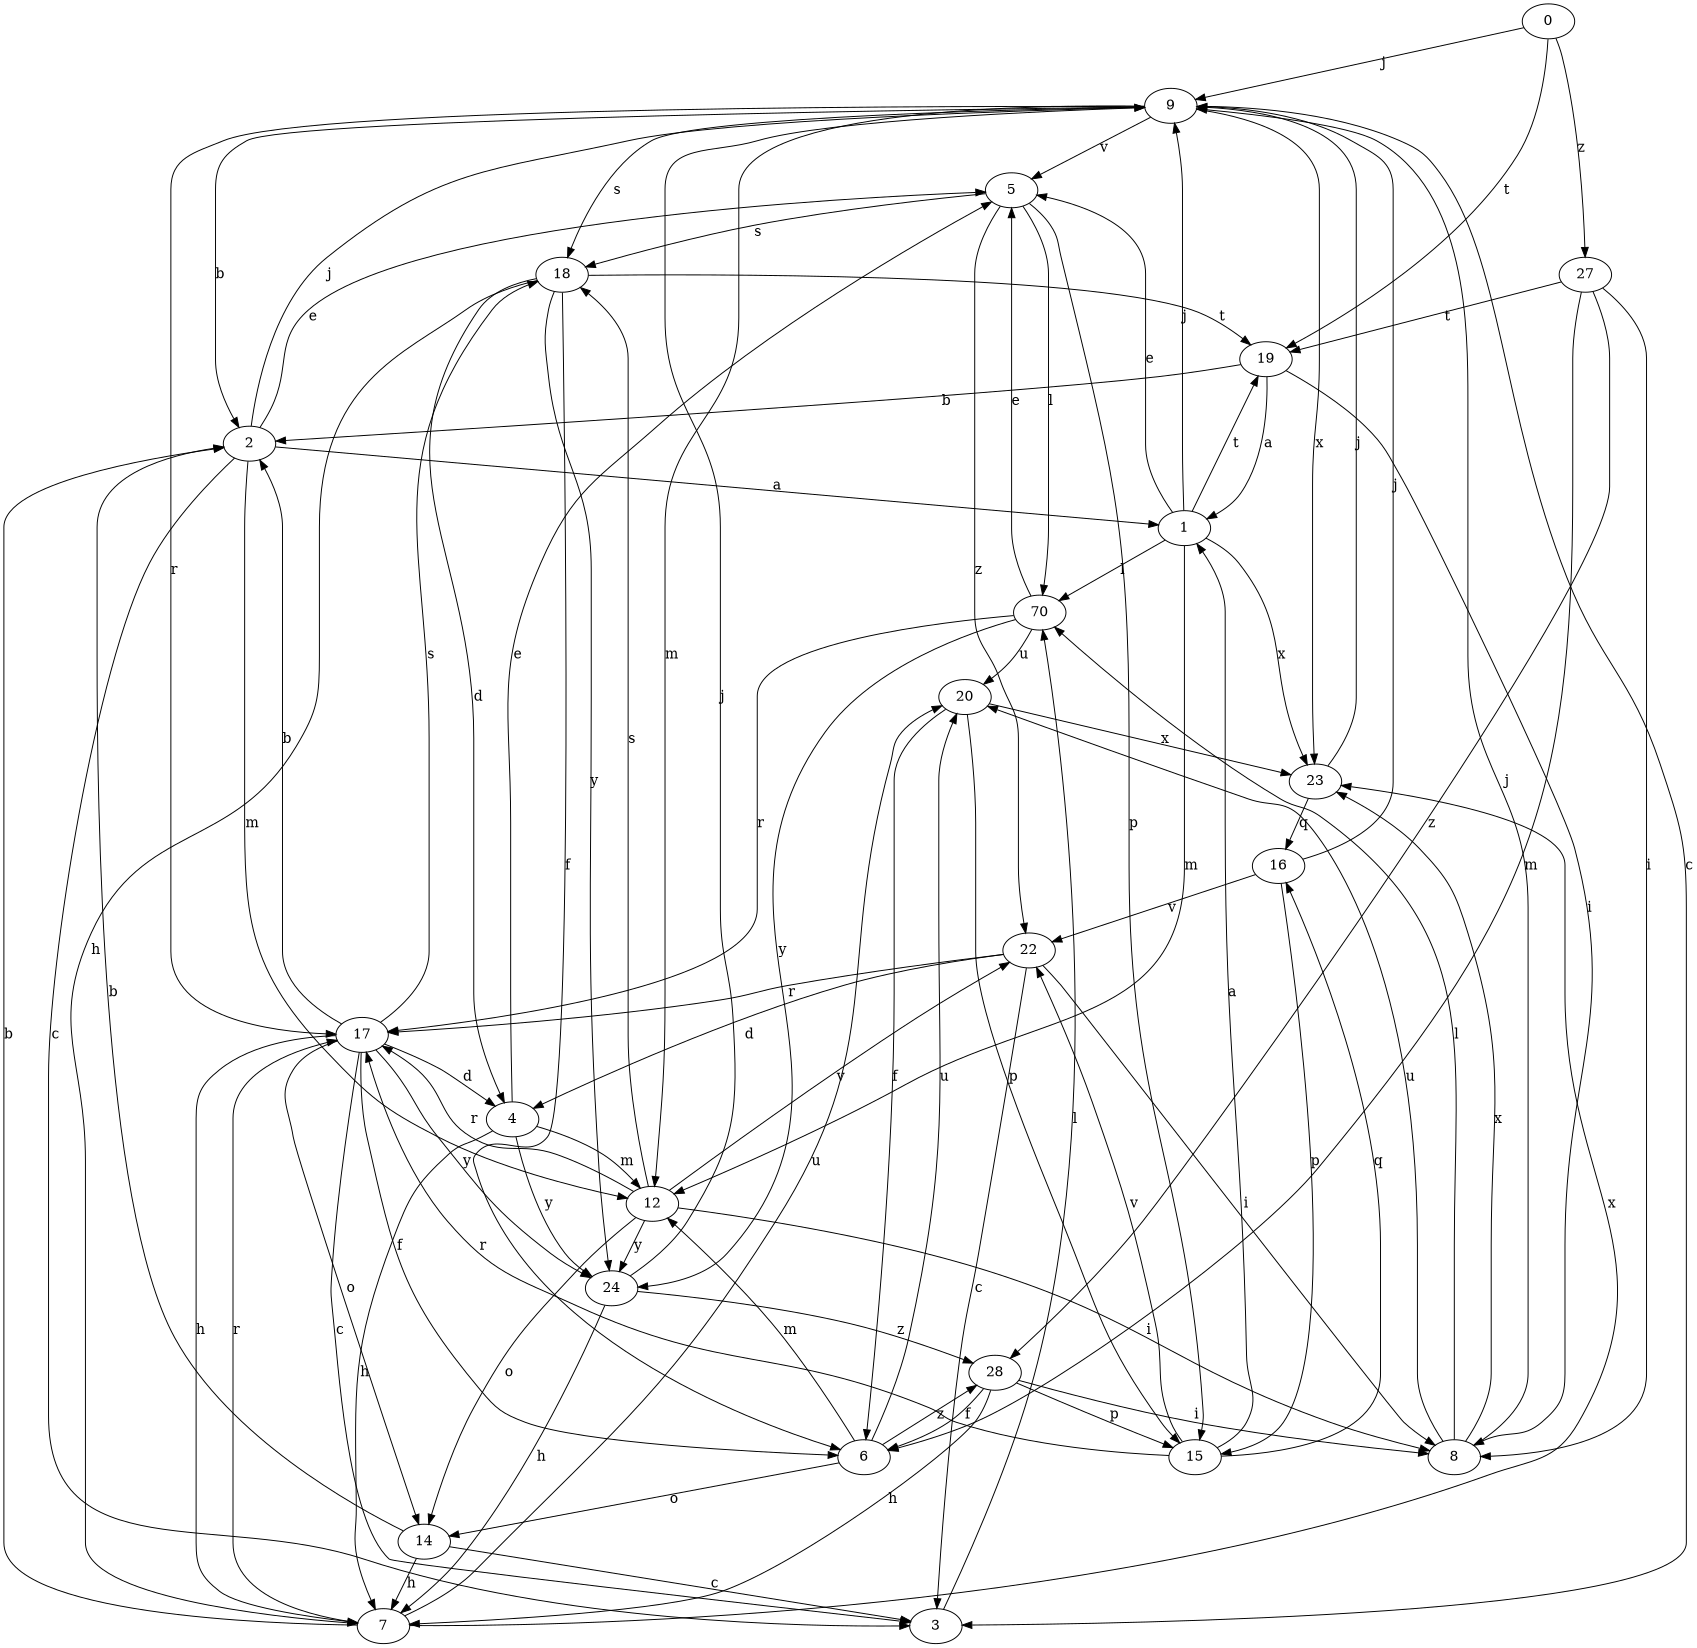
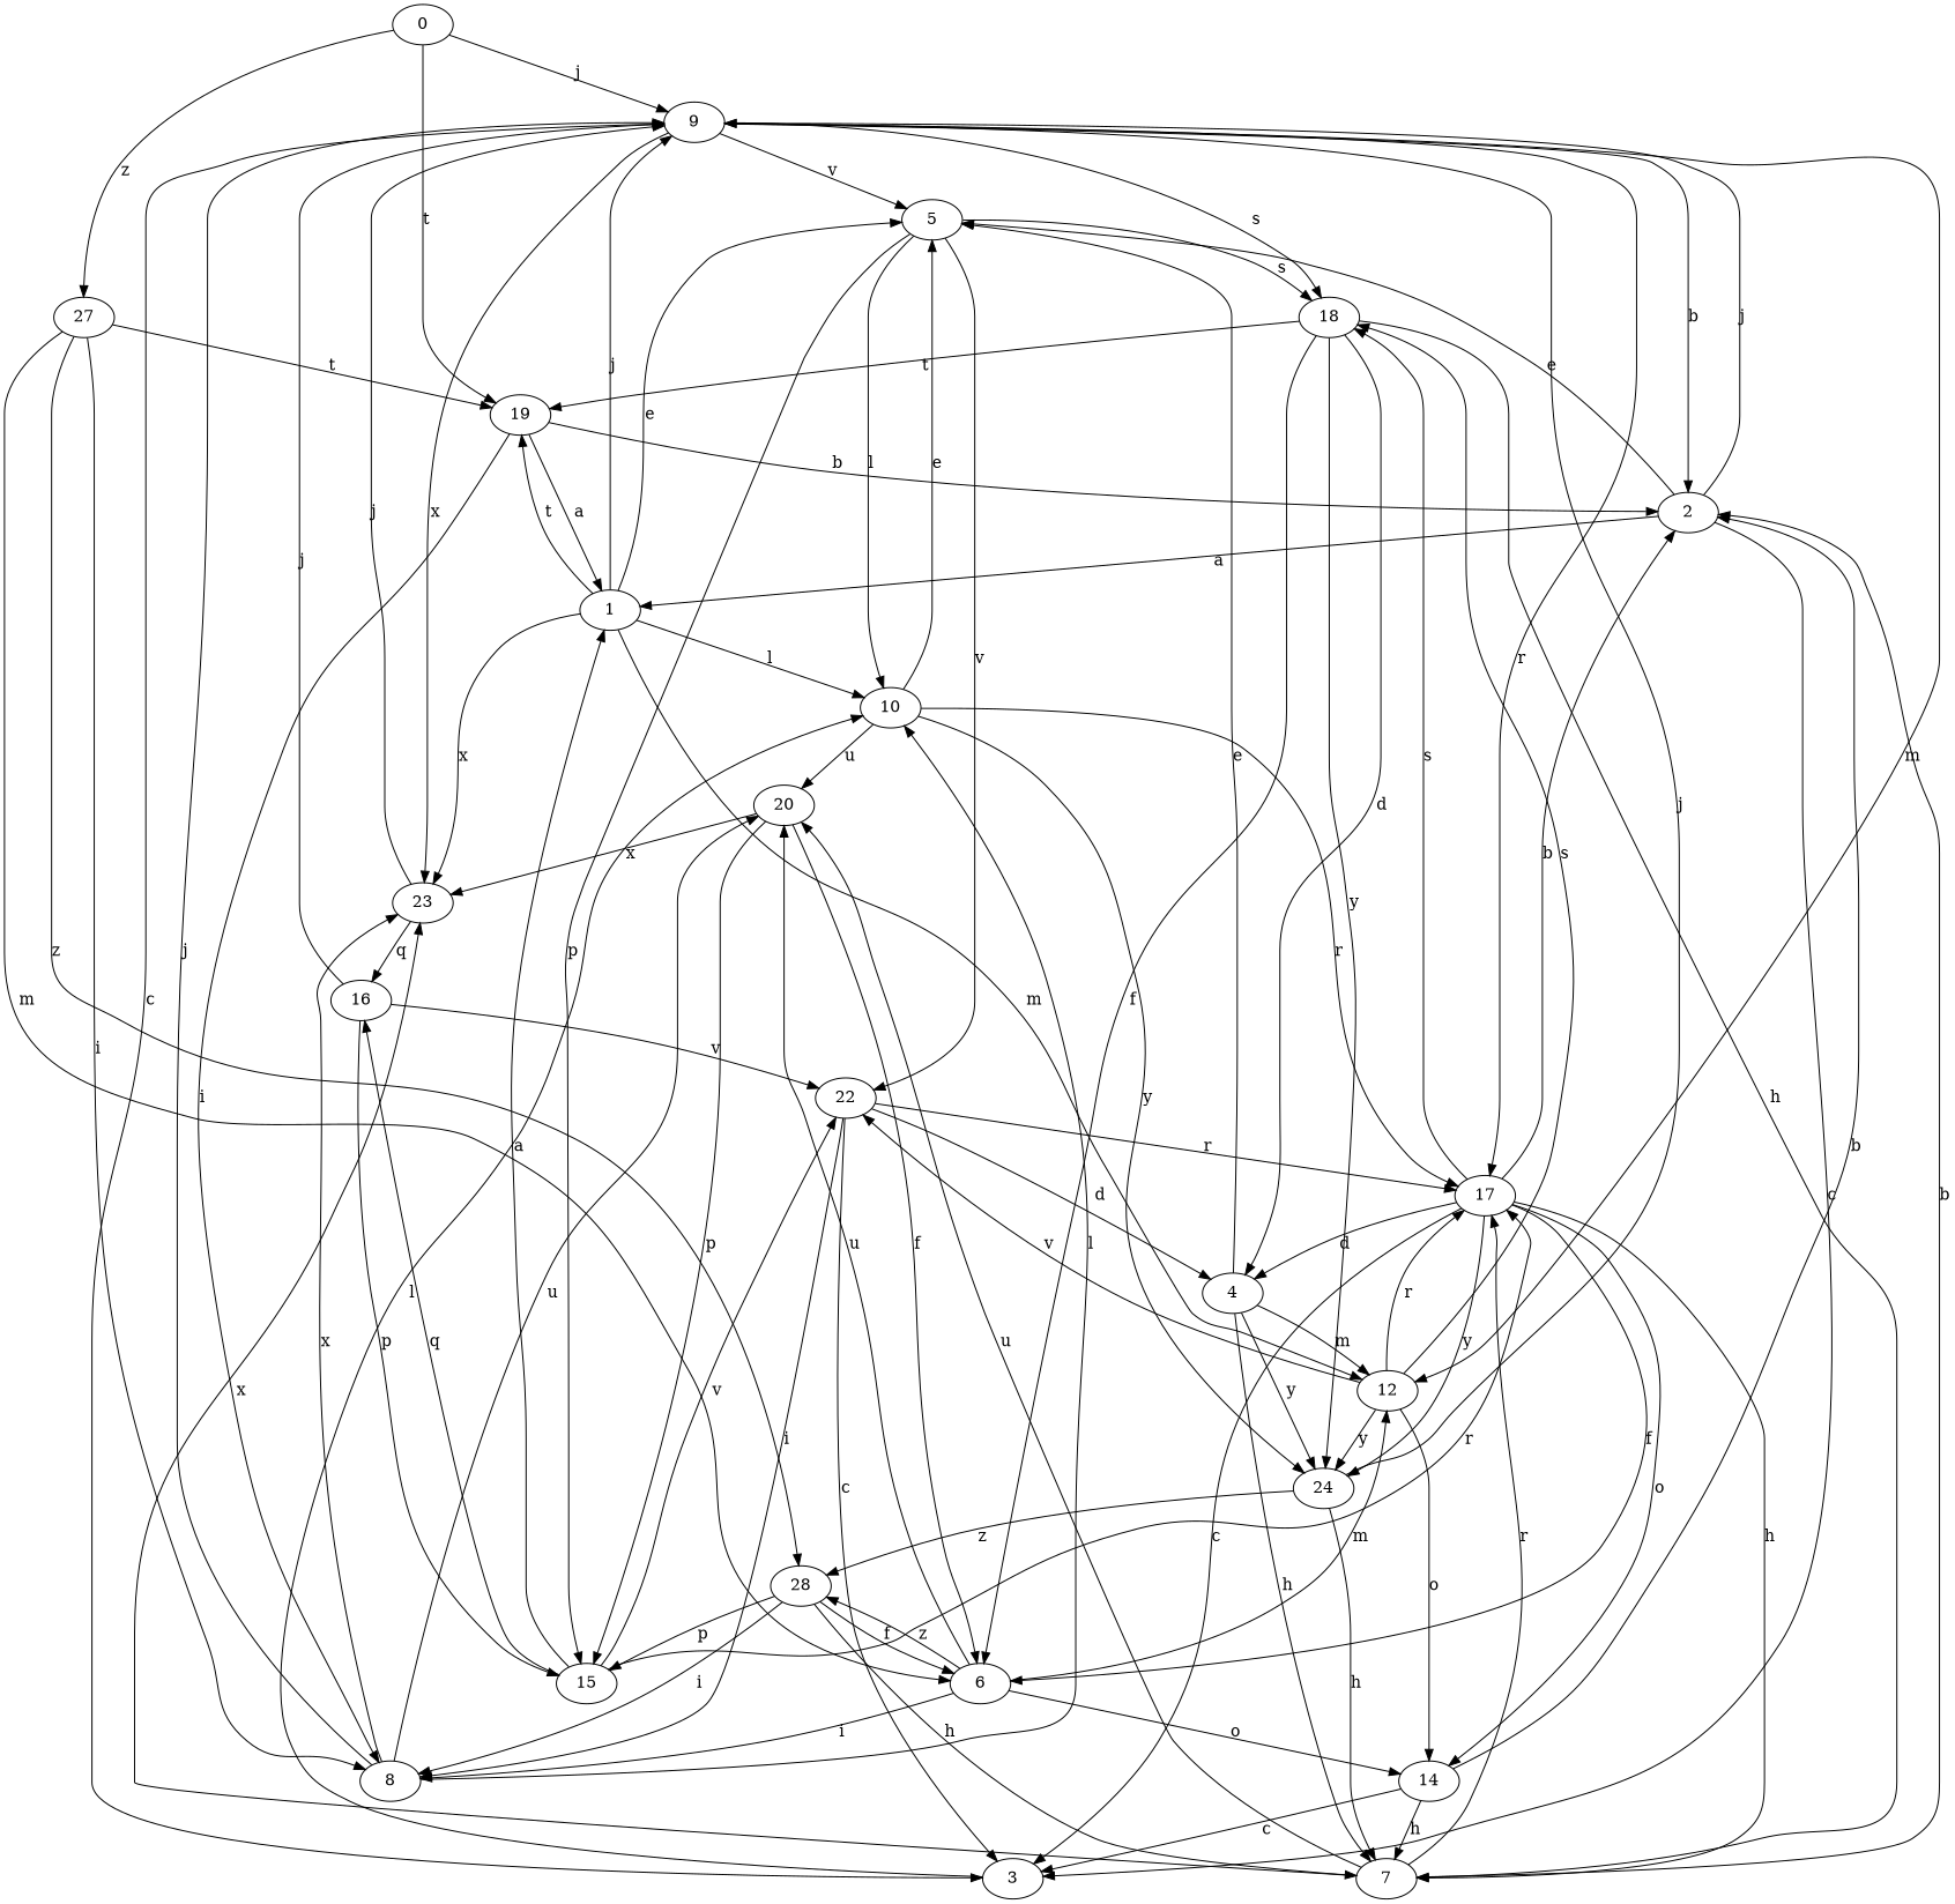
  strict digraph {
    0
    9
    19
    27
    5
    12
    23
    2
    3
    18
    17
    1
    8
    6
    28
-   10 [label=70]
+   10
    15
    22
    24
    20
    14
    16
    4
    7
    0 -> 9 [label=j]
    0 -> 19 [label=t]
    0 -> 27 [label=z]
    9 -> 5 [label=v]
    9 -> 12 [label=m]
    9 -> 23 [label=x]
    9 -> 2 [label=b]
    9 -> 3 [label=c]
    9 -> 18 [label=s]
    9 -> 17 [label=r]
    19 -> 2 [label=b]
    19 -> 1 [label=a]
    19 -> 8 [label=i]
    27 -> 19 [label=t]
    27 -> 8 [label=i]
    27 -> 6 [label=m]
    27 -> 28 [label=z]
    5 -> 18 [label=s]
    5 -> 10 [label=l]
    5 -> 15 [label=p]
-   5 -> 22 [label=z]
+   5 -> 22 [label=v]
    12 -> 18 [label=s]
    12 -> 17 [label=r]
-   12 -> 8 [label=i]
+   6 -> 8 [label=i]
    12 -> 22 [label=v]
    12 -> 24 [label=y]
    12 -> 14 [label=o]
    23 -> 9 [label=j]
    23 -> 16 [label=q]
    2 -> 9 [label=j]
    2 -> 5 [label=e]
-   2 -> 12 [label=m]
    2 -> 3 [label=c]
    2 -> 1 [label=a]
    3 -> 10 [label=l]
    18 -> 19 [label=t]
    18 -> 6 [label=f]
    18 -> 24 [label=y]
    18 -> 4 [label=d]
    18 -> 7 [label=h]
    17 -> 2 [label=b]
    17 -> 3 [label=c]
    17 -> 18 [label=s]
    17 -> 6 [label=f]
    17 -> 24 [label=y]
    17 -> 14 [label=o]
    17 -> 4 [label=d]
    17 -> 7 [label=h]
    1 -> 9 [label=j]
    1 -> 19 [label=t]
    1 -> 5 [label=e]
    1 -> 12 [label=m]
    1 -> 23 [label=x]
    1 -> 10 [label=l]
    8 -> 9 [label=j]
    8 -> 23 [label=x]
    8 -> 10 [label=l]
    8 -> 20 [label=u]
    6 -> 12 [label=m]
    6 -> 28 [label=z]
    6 -> 20 [label=u]
    6 -> 14 [label=o]
    28 -> 8 [label=i]
    28 -> 6 [label=f]
    28 -> 15 [label=p]
    28 -> 7 [label=h]
    10 -> 5 [label=e]
    10 -> 17 [label=r]
    10 -> 24 [label=y]
    10 -> 20 [label=u]
    15 -> 17 [label=r]
    15 -> 1 [label=a]
    15 -> 22 [label=v]
    15 -> 16 [label=q]
    22 -> 3 [label=c]
    22 -> 17 [label=r]
    22 -> 8 [label=i]
    22 -> 4 [label=d]
    24 -> 9 [label=j]
    24 -> 28 [label=z]
    24 -> 7 [label=h]
    20 -> 23 [label=x]
    20 -> 6 [label=f]
    20 -> 15 [label=p]
    14 -> 2 [label=b]
    14 -> 3 [label=c]
    14 -> 7 [label=h]
    16 -> 9 [label=j]
    16 -> 15 [label=p]
    16 -> 22 [label=v]
    4 -> 5 [label=e]
    4 -> 12 [label=m]
    4 -> 24 [label=y]
    4 -> 7 [label=h]
    7 -> 23 [label=x]
    7 -> 2 [label=b]
    7 -> 17 [label=r]
    7 -> 20 [label=u]
  }
